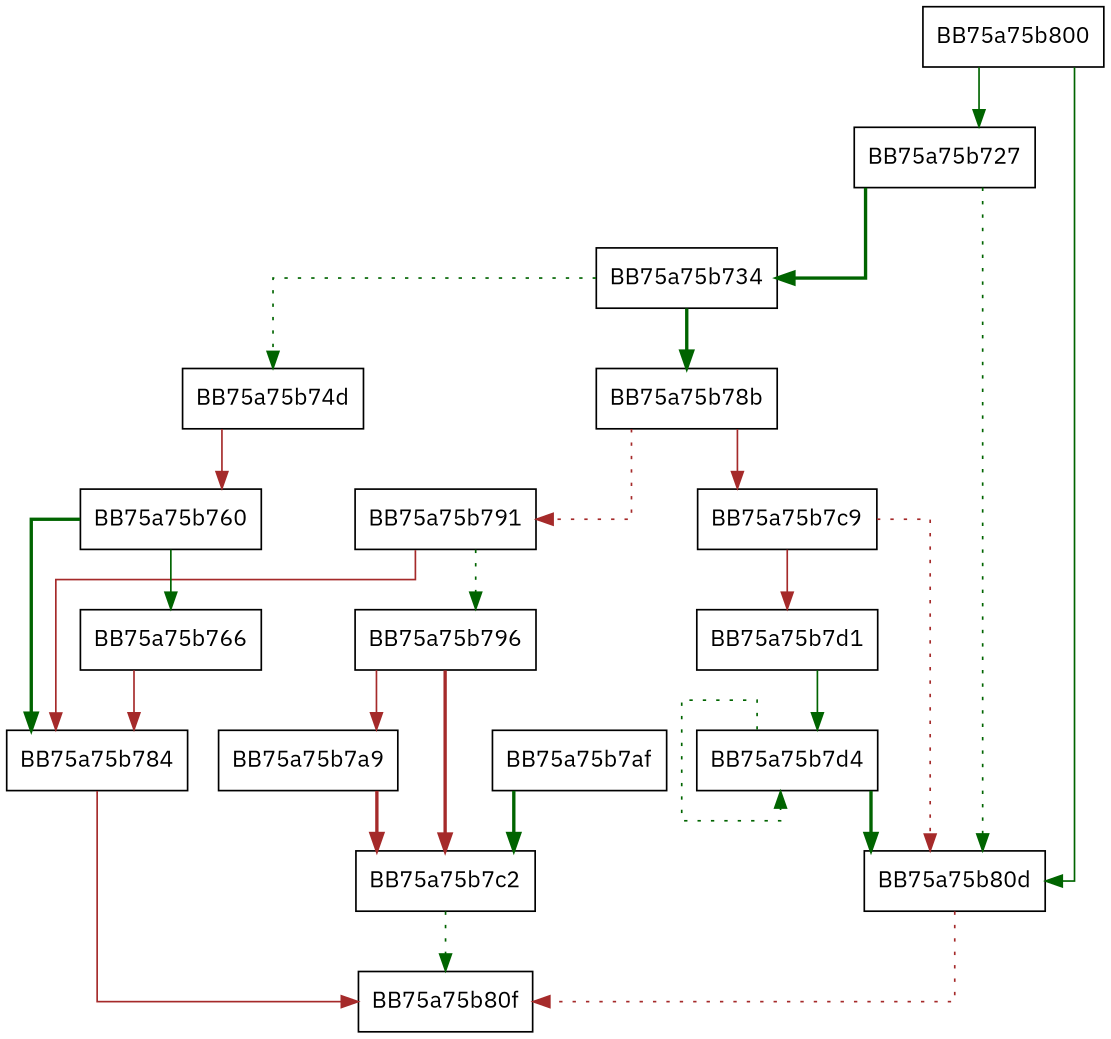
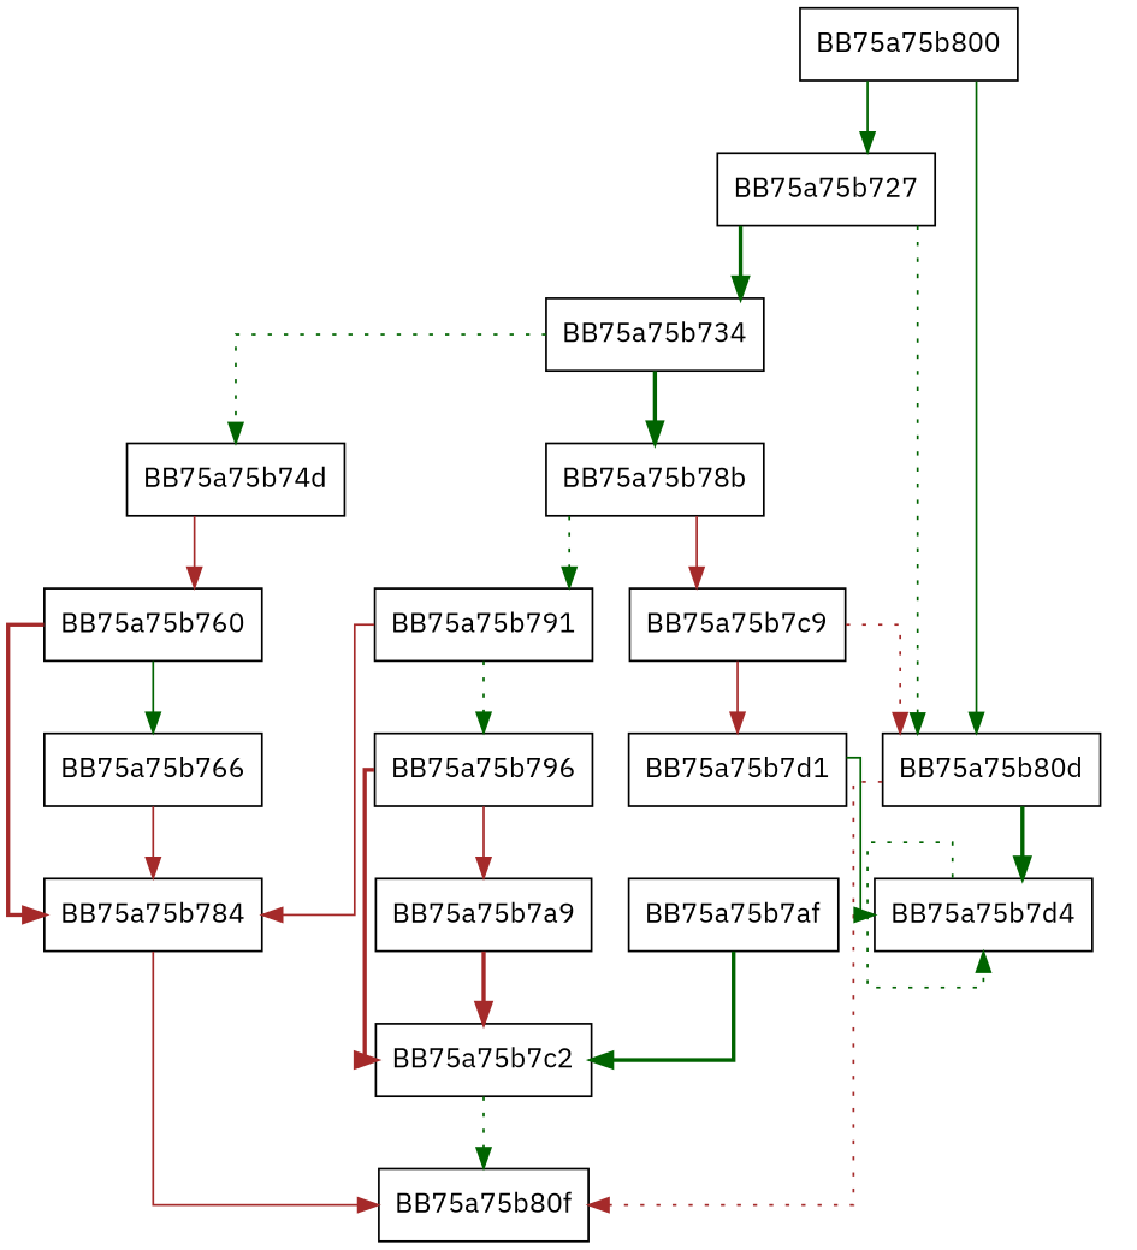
  digraph {
    fontname="IBM Plex Sans"
    splines=ortho
    node [fontname="IBM Plex Sans" shape=box]
    edge [color=darkgreen fontname="IBM Plex Sans" style=solid]
    n1 [label=BB75a75b800]
    BB75a75b80d
    BB75a75b727
    BB75a75b80f
    BB75a75b734
    BB75a75b78b
    BB75a75b74d
    BB75a75b7c9
    BB75a75b791
    BB75a75b760
    BB75a75b7d1
    BB75a75b784
    BB75a75b796
    BB75a75b766
    BB75a75b7d4
    BB75a75b7c2
    BB75a75b7a9
    BB75a75b7af
    n1 -> BB75a75b80d
    n1 -> BB75a75b727
    BB75a75b80d -> BB75a75b80f [color=brown style=dotted]
    BB75a75b727 -> BB75a75b80d [style=dotted]
    BB75a75b727 -> BB75a75b734 [style=bold]
    BB75a75b734 -> BB75a75b78b [style=bold]
    BB75a75b734 -> BB75a75b74d [style=dotted]
    BB75a75b78b -> BB75a75b7c9 [color=brown]
-   BB75a75b78b -> BB75a75b791 [color=brown style=dotted]
+   BB75a75b78b -> BB75a75b791 [style=dotted]
    BB75a75b74d -> BB75a75b760 [color=brown]
    BB75a75b7c9 -> BB75a75b80d [color=brown style=dotted]
    BB75a75b7c9 -> BB75a75b7d1 [color=brown]
    BB75a75b791 -> BB75a75b784 [color=brown]
    BB75a75b791 -> BB75a75b796 [style=dotted]
-   BB75a75b760 -> BB75a75b784 [style=bold]
+   BB75a75b760 -> BB75a75b784 [color=brown style=bold]
    BB75a75b760 -> BB75a75b766
    BB75a75b7d1 -> BB75a75b7d4
    BB75a75b784 -> BB75a75b80f [color=brown]
    BB75a75b796 -> BB75a75b7c2 [color=brown style=bold]
    BB75a75b796 -> BB75a75b7a9 [color=brown]
    BB75a75b766 -> BB75a75b784 [color=brown]
-   BB75a75b7d4 -> BB75a75b80d [style=bold]
+   BB75a75b80d -> BB75a75b7d4 [style=bold]
    BB75a75b7d4 -> BB75a75b7d4 [style=dotted]
    BB75a75b7c2 -> BB75a75b80f [style=dotted]
    BB75a75b7a9 -> BB75a75b7c2 [color=brown style=bold]
    BB75a75b7af -> BB75a75b7c2 [style=bold]
  }
